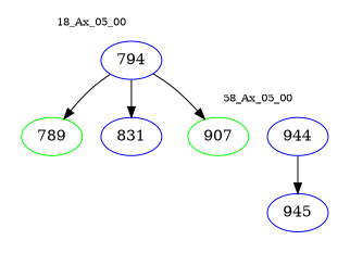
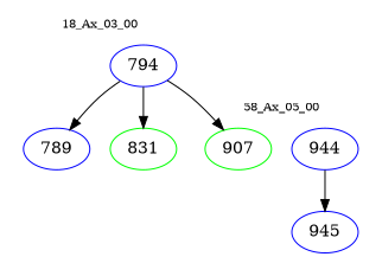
  digraph {
    node [color=blue]
    edge [color=black]
    n1 [label=944]
    n2 [color=green label=907]
    n3 [label=945]
    n4 [label=794]
-   n5 [color=green label=789]
-   n6 [label=831]
+   n5 [label=789]
+   n6 [color=green label=831]
    subgraph cluster_1 {
      color=white
      fontsize=10
      label="58_Ax_05_00"
      n1
      n2
      n3
    }
    subgraph cluster_2 {
      color=white
      fontsize=10
-     label="18_Ax_05_00"
+     label="18_Ax_03_00"
      n4
      n5
      n6
    }
    n1 -> n3
    n4 -> n2
    n4 -> n5
    n4 -> n6
  }
